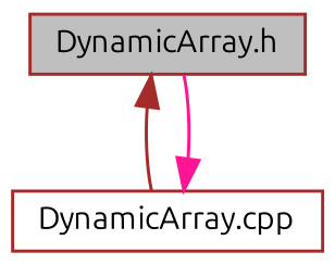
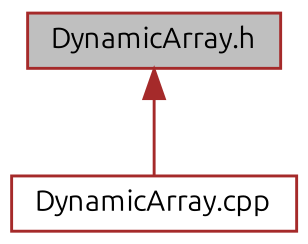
  digraph {
    fontname=Ubuntu
    node [color=brown fontname=Ubuntu fontsize=10 shape=record style=filled]
    edge [dir=back fontname=Ubuntu fontsize=10 labelfontname=Helvetica labelfontsize=10 style=solid]
    n1 [fillcolor=grey75 fontcolor=black height=0.2 label="DynamicArray.h" width=0.4]
    n2 [fillcolor=white height=0.2 label="DynamicArray.cpp" width=0.4]
    n1 -> n2 [color=brown]
-   n2 -> n1 [color=deeppink]
  }
